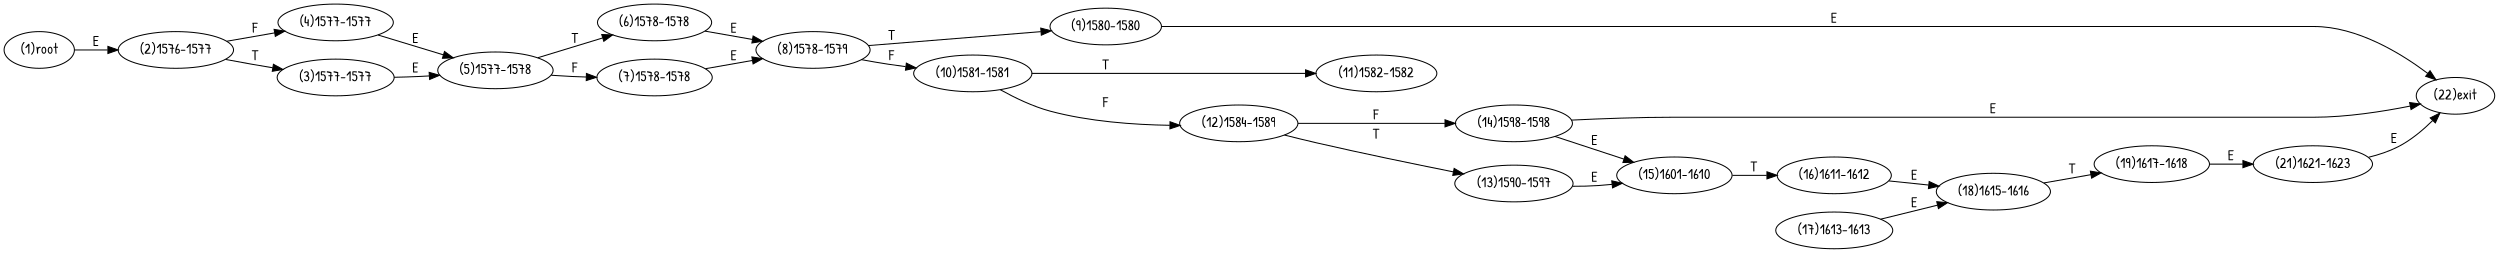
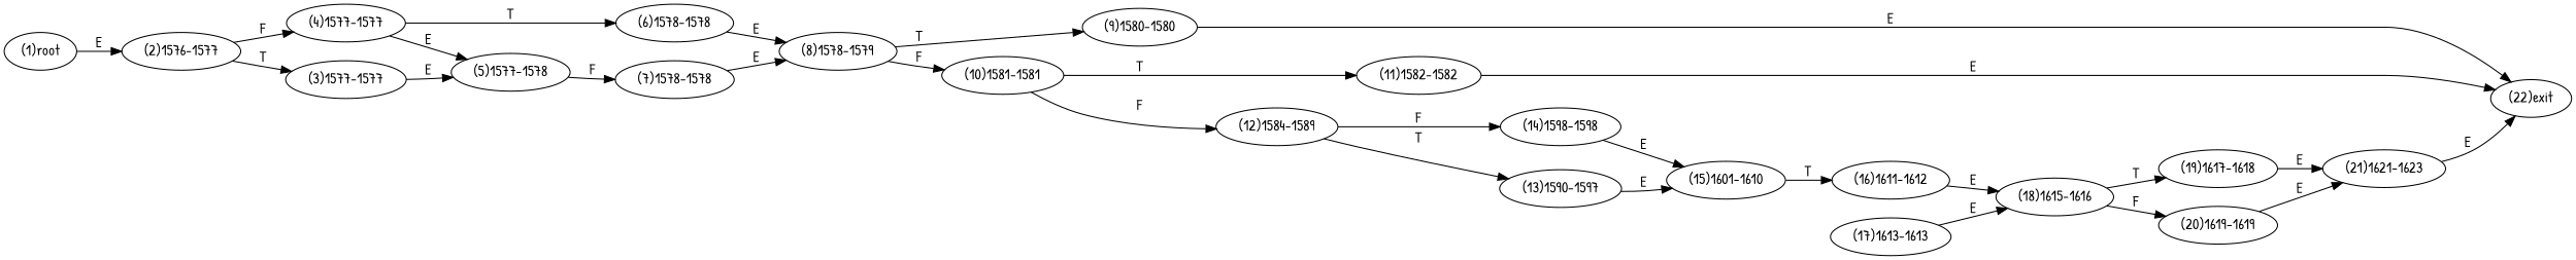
  digraph {
    fontname="Patrick Hand"
    rankdir=LR
    node [fontname="Patrick Hand"]
    edge [fontname="Patrick Hand"]
    n1 [label="(1)root"]
    n2 [label="(2)1576-1577"]
    n3 [label="(3)1577-1577"]
    n4 [label="(4)1577-1577"]
    n5 [label="(5)1577-1578"]
    n6 [label="(6)1578-1578"]
    n7 [label="(7)1578-1578"]
    n8 [label="(8)1578-1579"]
    n9 [label="(9)1580-1580"]
    n10 [label="(10)1581-1581"]
    n11 [label="(22)exit"]
    n12 [label="(11)1582-1582"]
    n13 [label="(12)1584-1589"]
    n14 [label="(13)1590-1597"]
    n15 [label="(14)1598-1598"]
    n16 [label="(15)1601-1610"]
    n17 [label="(16)1611-1612"]
    n18 [label="(17)1613-1613"]
    n19 [label="(18)1615-1616"]
    n20 [label="(19)1617-1618"]
+   n21 [label="(20)1619-1619"]
    n22 [label="(21)1621-1623"]
    n1 -> n2 [label=E]
    n2 -> n3 [label=T]
    n2 -> n4 [label=F]
    n3 -> n5 [label=E]
    n4 -> n5 [label=E]
-   n5 -> n6 [label=T]
+   n4 -> n6 [label=T]
    n5 -> n7 [label=F]
    n6 -> n8 [label=E]
    n7 -> n8 [label=E]
    n8 -> n9 [label=T]
    n8 -> n10 [label=F]
    n9 -> n11 [label=E]
    n10 -> n12 [label=T]
    n10 -> n13 [label=F]
-   n15 -> n11 [label=E]
+   n12 -> n11 [label=E]
    n13 -> n14 [label=T]
    n13 -> n15 [label=F]
    n14 -> n16 [label=E]
    n15 -> n16 [label=E]
    n16 -> n17 [label=T]
    n17 -> n19 [label=E]
    n18 -> n19 [label=E]
    n19 -> n20 [label=T]
+   n19 -> n21 [label=F]
    n20 -> n22 [label=E]
+   n21 -> n22 [label=E]
    n22 -> n11 [label=E]
  }
